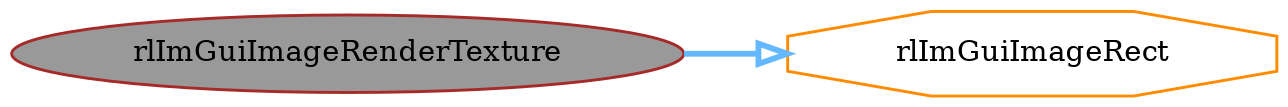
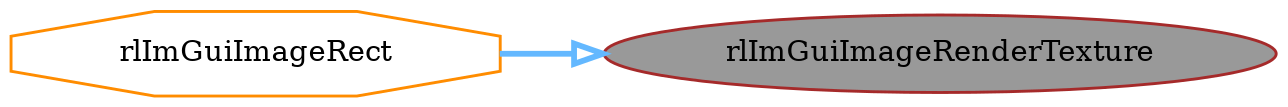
  digraph {
    rankdir=LR
    fontname="DejaVu Serif"
    node [fontname="DejaVu Serif" fontsize=10 style=filled]
    n1 [color=brown fillcolor=grey60 fontcolor=black height=0.2 label=rlImGuiImageRenderTexture shape=ellipse width=0.4]
    n2 [color=darkorange fillcolor=white height=0.2 label=rlImGuiImageRect shape=octagon width=0.4]
-   n1 -> n2 [color=steelblue1 fontname="DejaVu Serif" fontsize=10 labelfontname=Helvetica labelfontsize=10 style=bold arrowhead=onormal]
+   n2 -> n1 [color=steelblue1 fontname="DejaVu Serif" fontsize=10 labelfontname=Helvetica labelfontsize=10 style=bold arrowhead=onormal]
  }
